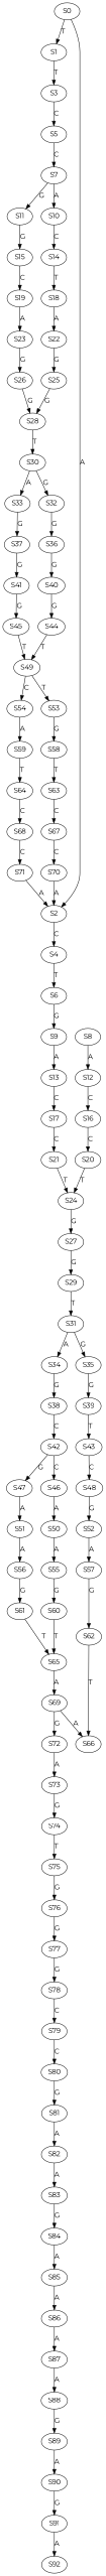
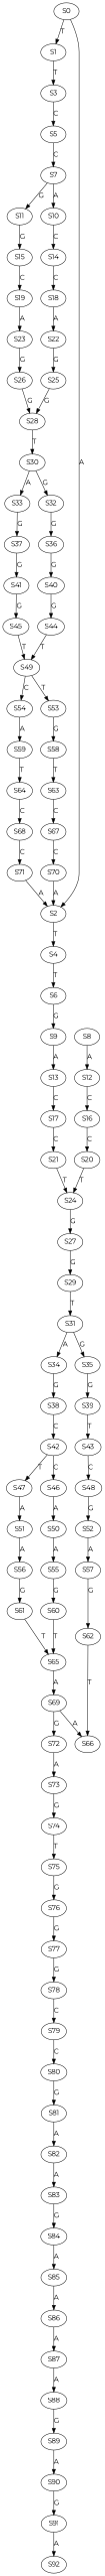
  strict digraph {
    fontname=Montserrat
    node [fontname=Montserrat]
    edge [fontname=Montserrat]
    S0
    S1
    S2
    S3
    S4
    S5
    S6
    S7
    S9
    S10
    S11
    S8
    S12
    S13
    S14
    S15
    S16
    S17
    S18
    S19
    S20
    S21
    S22
    S23
    S24
    S25
    S26
    S27
    S28
    S29
    S30
    S31
    S32
    S33
    S34
    S35
    S36
    S37
    S38
    S39
    S40
    S41
    S42
    S43
    S44
    S45
    S46
    S47
    S48
    S49
    S50
    S51
    S52
    S53
    S54
    S55
    S56
    S57
    S58
    S59
    S60
    S61
    S62
    S63
    S64
    S65
    S66
    S67
    S68
    S69
    S70
    S71
    S72
    S73
    S74
    S75
    S76
    S77
    S78
    S79
    S80
    S81
    S82
    S83
    S84
    S85
    S86
    S87
    S88
    S89
    S90
    S91
    S92
    S0 -> S1 [label=T]
    S0 -> S2 [label=A]
    S1 -> S3 [label=T]
-   S2 -> S4 [label=C]
+   S2 -> S4 [label=T]
    S3 -> S5 [label=C]
    S4 -> S6 [label=T]
    S5 -> S7 [label=C]
    S6 -> S9 [label=G]
    S7 -> S10 [label=A]
    S7 -> S11 [label=G]
    S9 -> S13 [label=A]
    S10 -> S14 [label=C]
    S11 -> S15 [label=G]
    S8 -> S12 [label=A]
    S12 -> S16 [label=C]
    S13 -> S17 [label=C]
-   S14 -> S18 [label=T]
+   S14 -> S18 [label=C]
    S15 -> S19 [label=C]
    S16 -> S20 [label=C]
    S17 -> S21 [label=C]
    S18 -> S22 [label=A]
    S19 -> S23 [label=A]
    S20 -> S24 [label=T]
    S21 -> S24 [label=T]
    S22 -> S25 [label=G]
    S23 -> S26 [label=G]
    S24 -> S27 [label=G]
    S25 -> S28 [label=G]
    S26 -> S28 [label=G]
    S27 -> S29 [label=G]
    S28 -> S30 [label=T]
    S29 -> S31 [label=T]
    S30 -> S32 [label=G]
    S30 -> S33 [label=A]
    S31 -> S34 [label=A]
    S31 -> S35 [label=G]
    S32 -> S36 [label=G]
    S33 -> S37 [label=G]
    S34 -> S38 [label=G]
    S35 -> S39 [label=G]
    S36 -> S40 [label=G]
    S37 -> S41 [label=G]
    S38 -> S42 [label=C]
    S39 -> S43 [label=T]
    S40 -> S44 [label=G]
    S41 -> S45 [label=G]
    S42 -> S46 [label=C]
-   S42 -> S47 [label=G]
+   S42 -> S47 [label=T]
    S43 -> S48 [label=C]
    S44 -> S49 [label=T]
    S45 -> S49 [label=T]
    S46 -> S50 [label=A]
    S47 -> S51 [label=A]
    S48 -> S52 [label=G]
    S49 -> S53 [label=T]
    S49 -> S54 [label=C]
    S50 -> S55 [label=A]
    S51 -> S56 [label=A]
    S52 -> S57 [label=A]
    S53 -> S58 [label=G]
    S54 -> S59 [label=A]
    S55 -> S60 [label=G]
    S56 -> S61 [label=G]
    S57 -> S62 [label=G]
    S58 -> S63 [label=T]
    S59 -> S64 [label=T]
    S60 -> S65 [label=T]
    S61 -> S65 [label=T]
    S62 -> S66 [label=T]
    S63 -> S67 [label=C]
    S64 -> S68 [label=C]
    S65 -> S69 [label=A]
    S67 -> S70 [label=C]
    S68 -> S71 [label=C]
    S69 -> S66 [label=A]
    S69 -> S72 [label=G]
    S70 -> S2 [label=A]
    S71 -> S2 [label=A]
    S72 -> S73 [label=A]
    S73 -> S74 [label=G]
    S74 -> S75 [label=T]
    S75 -> S76 [label=G]
    S76 -> S77 [label=G]
    S77 -> S78 [label=G]
    S78 -> S79 [label=C]
    S79 -> S80 [label=C]
    S80 -> S81 [label=G]
    S81 -> S82 [label=A]
    S82 -> S83 [label=A]
    S83 -> S84 [label=G]
    S84 -> S85 [label=A]
    S85 -> S86 [label=A]
    S86 -> S87 [label=A]
    S87 -> S88 [label=A]
    S88 -> S89 [label=G]
    S89 -> S90 [label=A]
    S90 -> S91 [label=G]
    S91 -> S92 [label=A]
  }
